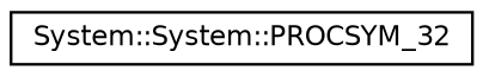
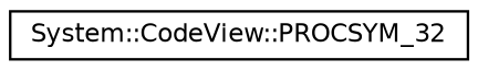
  digraph {
    rankdir=TB
-   n1 [color=black fillcolor=white fontname=Helvetica fontsize=10 height=0.2 label="System::System::PROCSYM_32" shape=record style=filled width=0.4]
+   n1 [color=black fillcolor=white fontname=Helvetica fontsize=10 height=0.2 label="System::CodeView::PROCSYM_32" shape=record style=filled width=0.4]
  }
